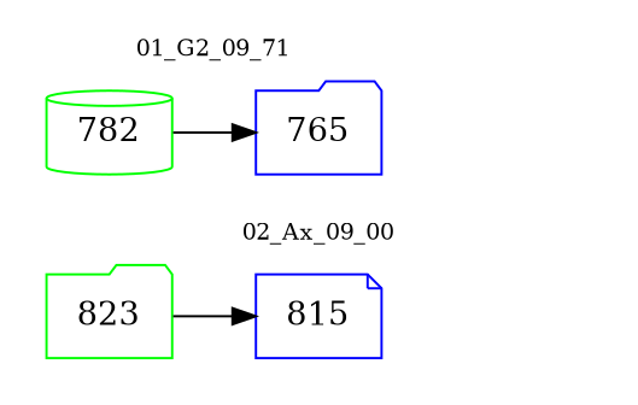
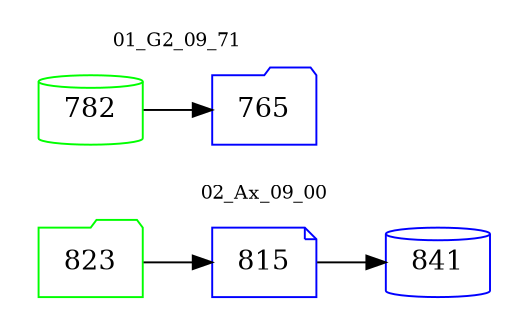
  digraph {
    rankdir=LR
    node [color=blue shape=folder]
    edge [color=black]
    n1 [color=green label=823]
    n2 [label=815 shape=note]
+   n3 [label=841 shape=cylinder]
    n4 [color=green label=782 shape=cylinder]
    n5 [label=765]
    subgraph cluster_1 {
      color=white
      fontsize=10
      label="02_Ax_09_00"
      n1
      n2
+     n3
    }
    subgraph cluster_2 {
      color=white
      fontsize=10
      label="01_G2_09_71"
      n4
      n5
    }
    n1 -> n2
+   n2 -> n3
    n4 -> n5
  }
